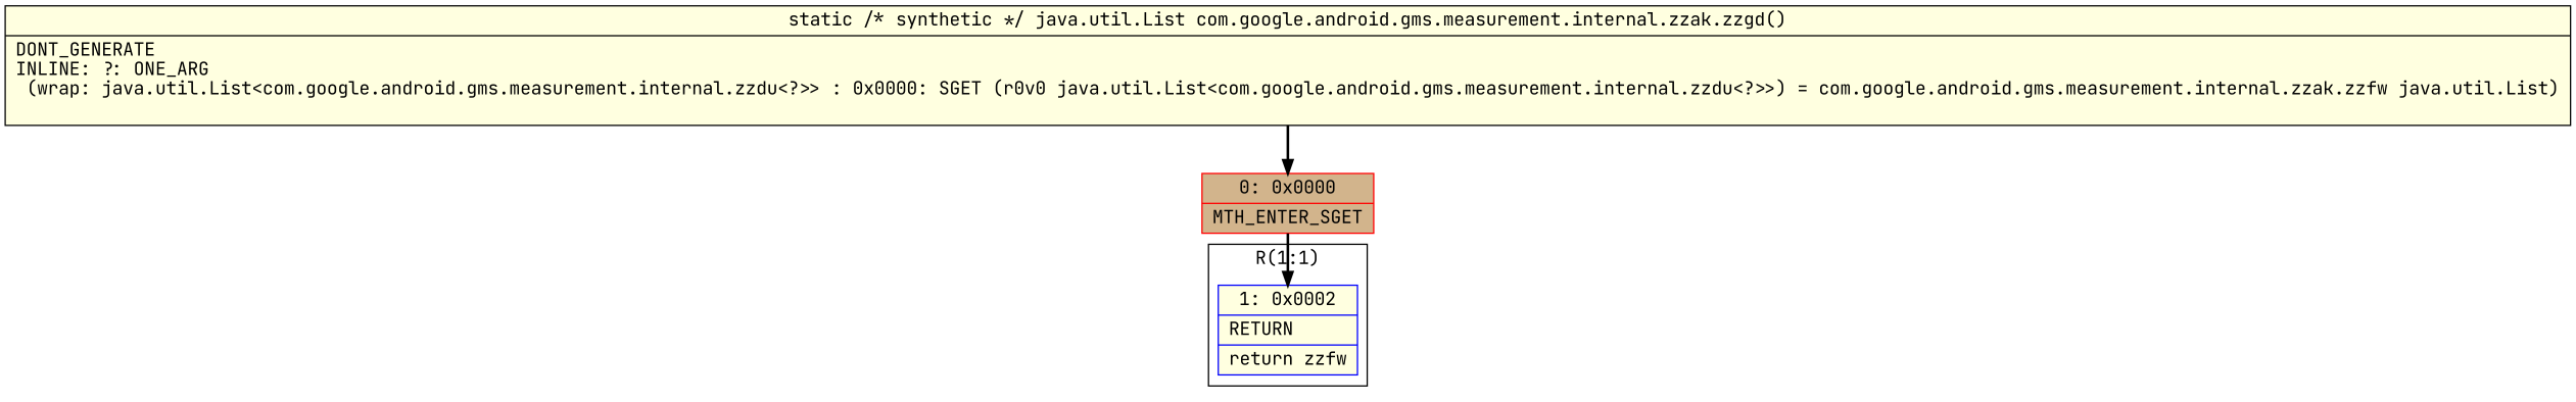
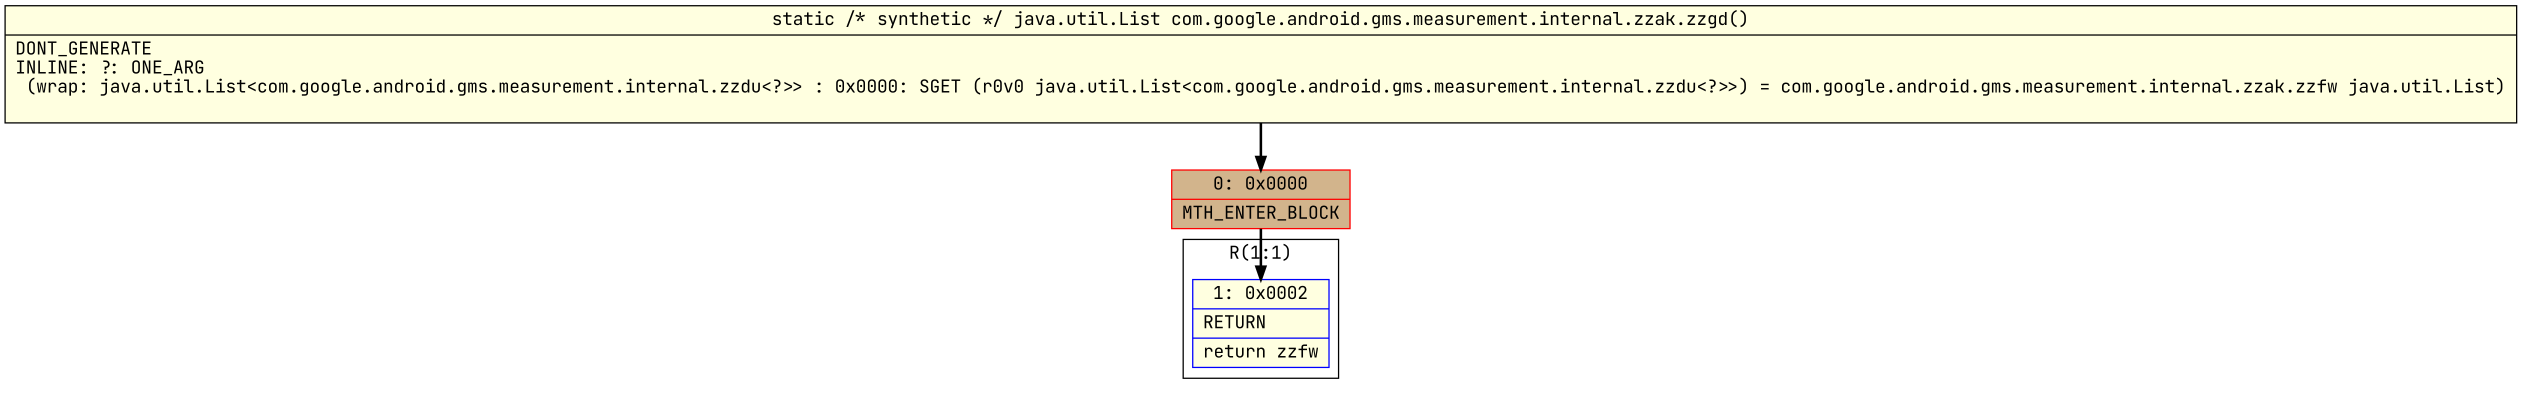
  digraph {
    fontname="JetBrains Mono"
    node [shape=record style=filled fillcolor=lightyellow fontname="JetBrains Mono"]
    edge [style=bold fontname="JetBrains Mono"]
    n1 [color=blue label="{1\:\ 0x0002|RETURN\l|return zzfw\l}"]
-   n2 [color=red label="{0\:\ 0x0000|MTH_ENTER_SGET\l}" fillcolor=tan]
+   n2 [color=red label="{0\:\ 0x0000|MTH_ENTER_BLOCK\l}" fillcolor=tan]
    n3 [label="{static \/* synthetic *\/ java.util.List com.google.android.gms.measurement.internal.zzak.zzgd()  | DONT_GENERATE\lINLINE: ?: ONE_ARG  \l  (wrap: java.util.List\<com.google.android.gms.measurement.internal.zzdu\<?\>\> : 0x0000: SGET  (r0v0 java.util.List\<com.google.android.gms.measurement.internal.zzdu\<?\>\>) =  com.google.android.gms.measurement.internal.zzak.zzfw java.util.List)\l\l}"]
    subgraph cluster_1 {
      label="R(1:1)"
      n1
    }
    n2 -> n1
    n3 -> n2
  }
